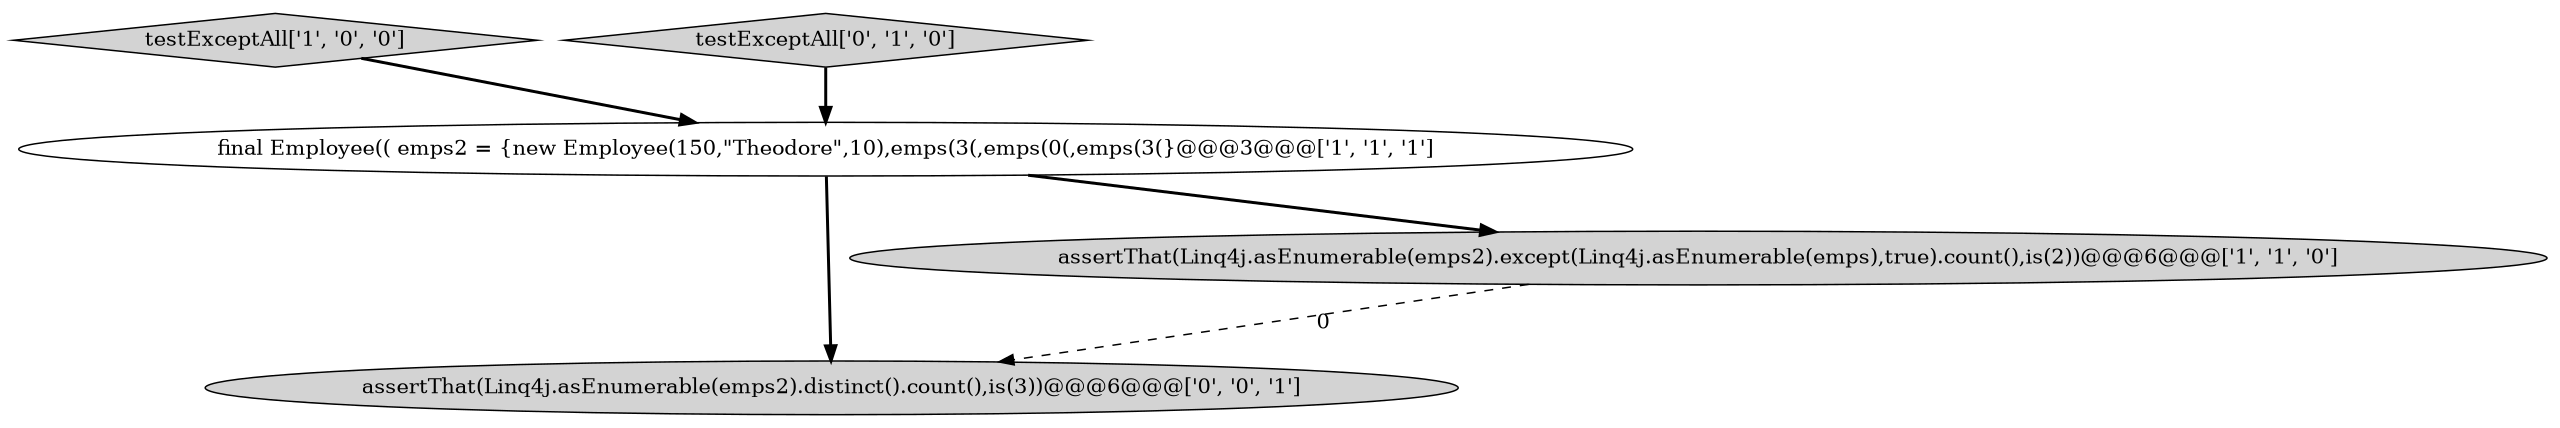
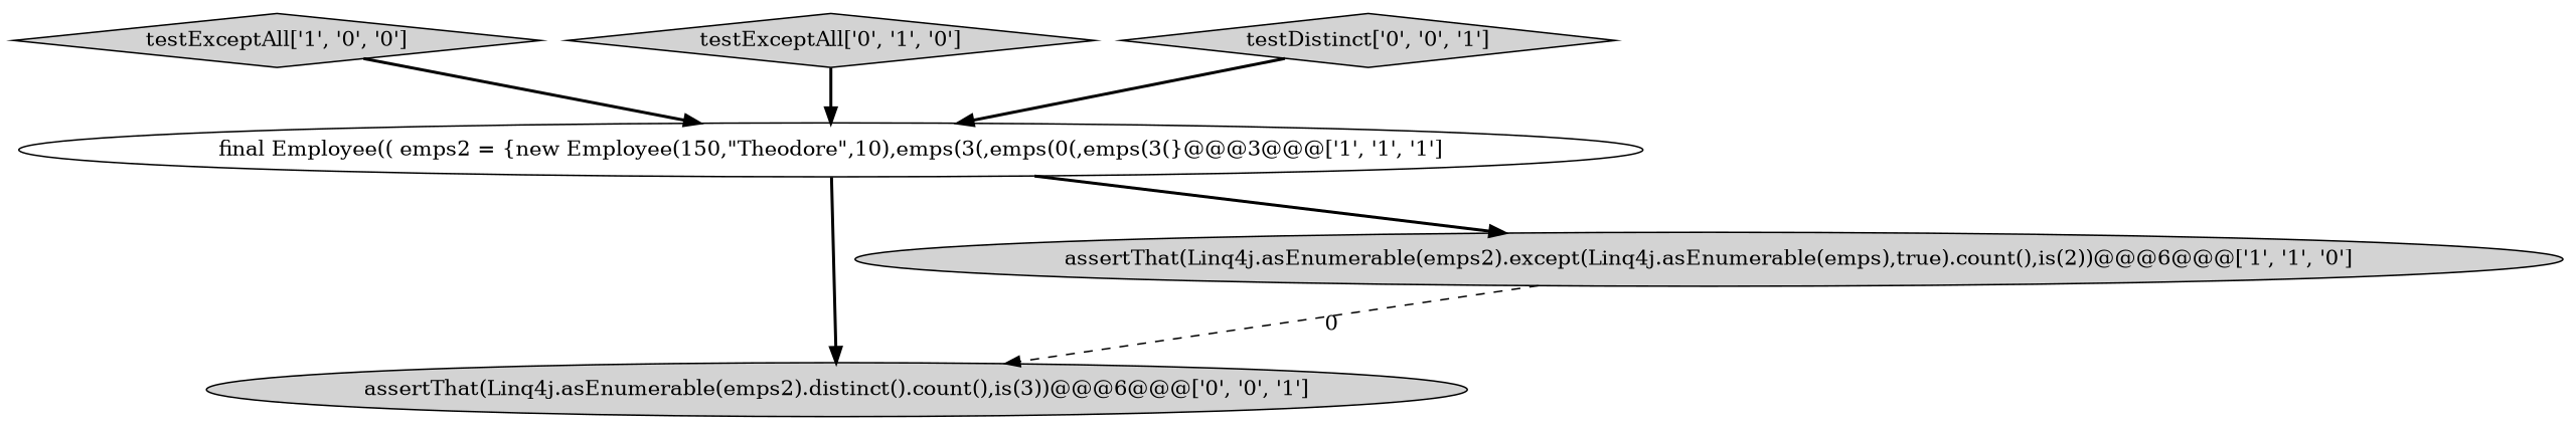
  digraph {
    node [fillcolor=lightgray shape=diamond style=filled]
    edge [style=bold]
    n1 [label="testExceptAll['1', '0', '0']"]
    n2 [fillcolor=white label="final Employee(( emps2 = {new Employee(150,\"Theodore\",10),emps(3(,emps(0(,emps(3(}@@@3@@@['1', '1', '1']" shape=ellipse]
    n3 [label="assertThat(Linq4j.asEnumerable(emps2).distinct().count(),is(3))@@@6@@@['0', '0', '1']" shape=ellipse]
    n4 [label="assertThat(Linq4j.asEnumerable(emps2).except(Linq4j.asEnumerable(emps),true).count(),is(2))@@@6@@@['1', '1', '0']" shape=ellipse]
    n5 [label="testExceptAll['0', '1', '0']"]
+   n6 [label="testDistinct['0', '0', '1']"]
    n1 -> n2
    n2 -> n3
    n2 -> n4
    n4 -> n3 [label=0 style=dashed]
    n5 -> n2
+   n6 -> n2
  }
